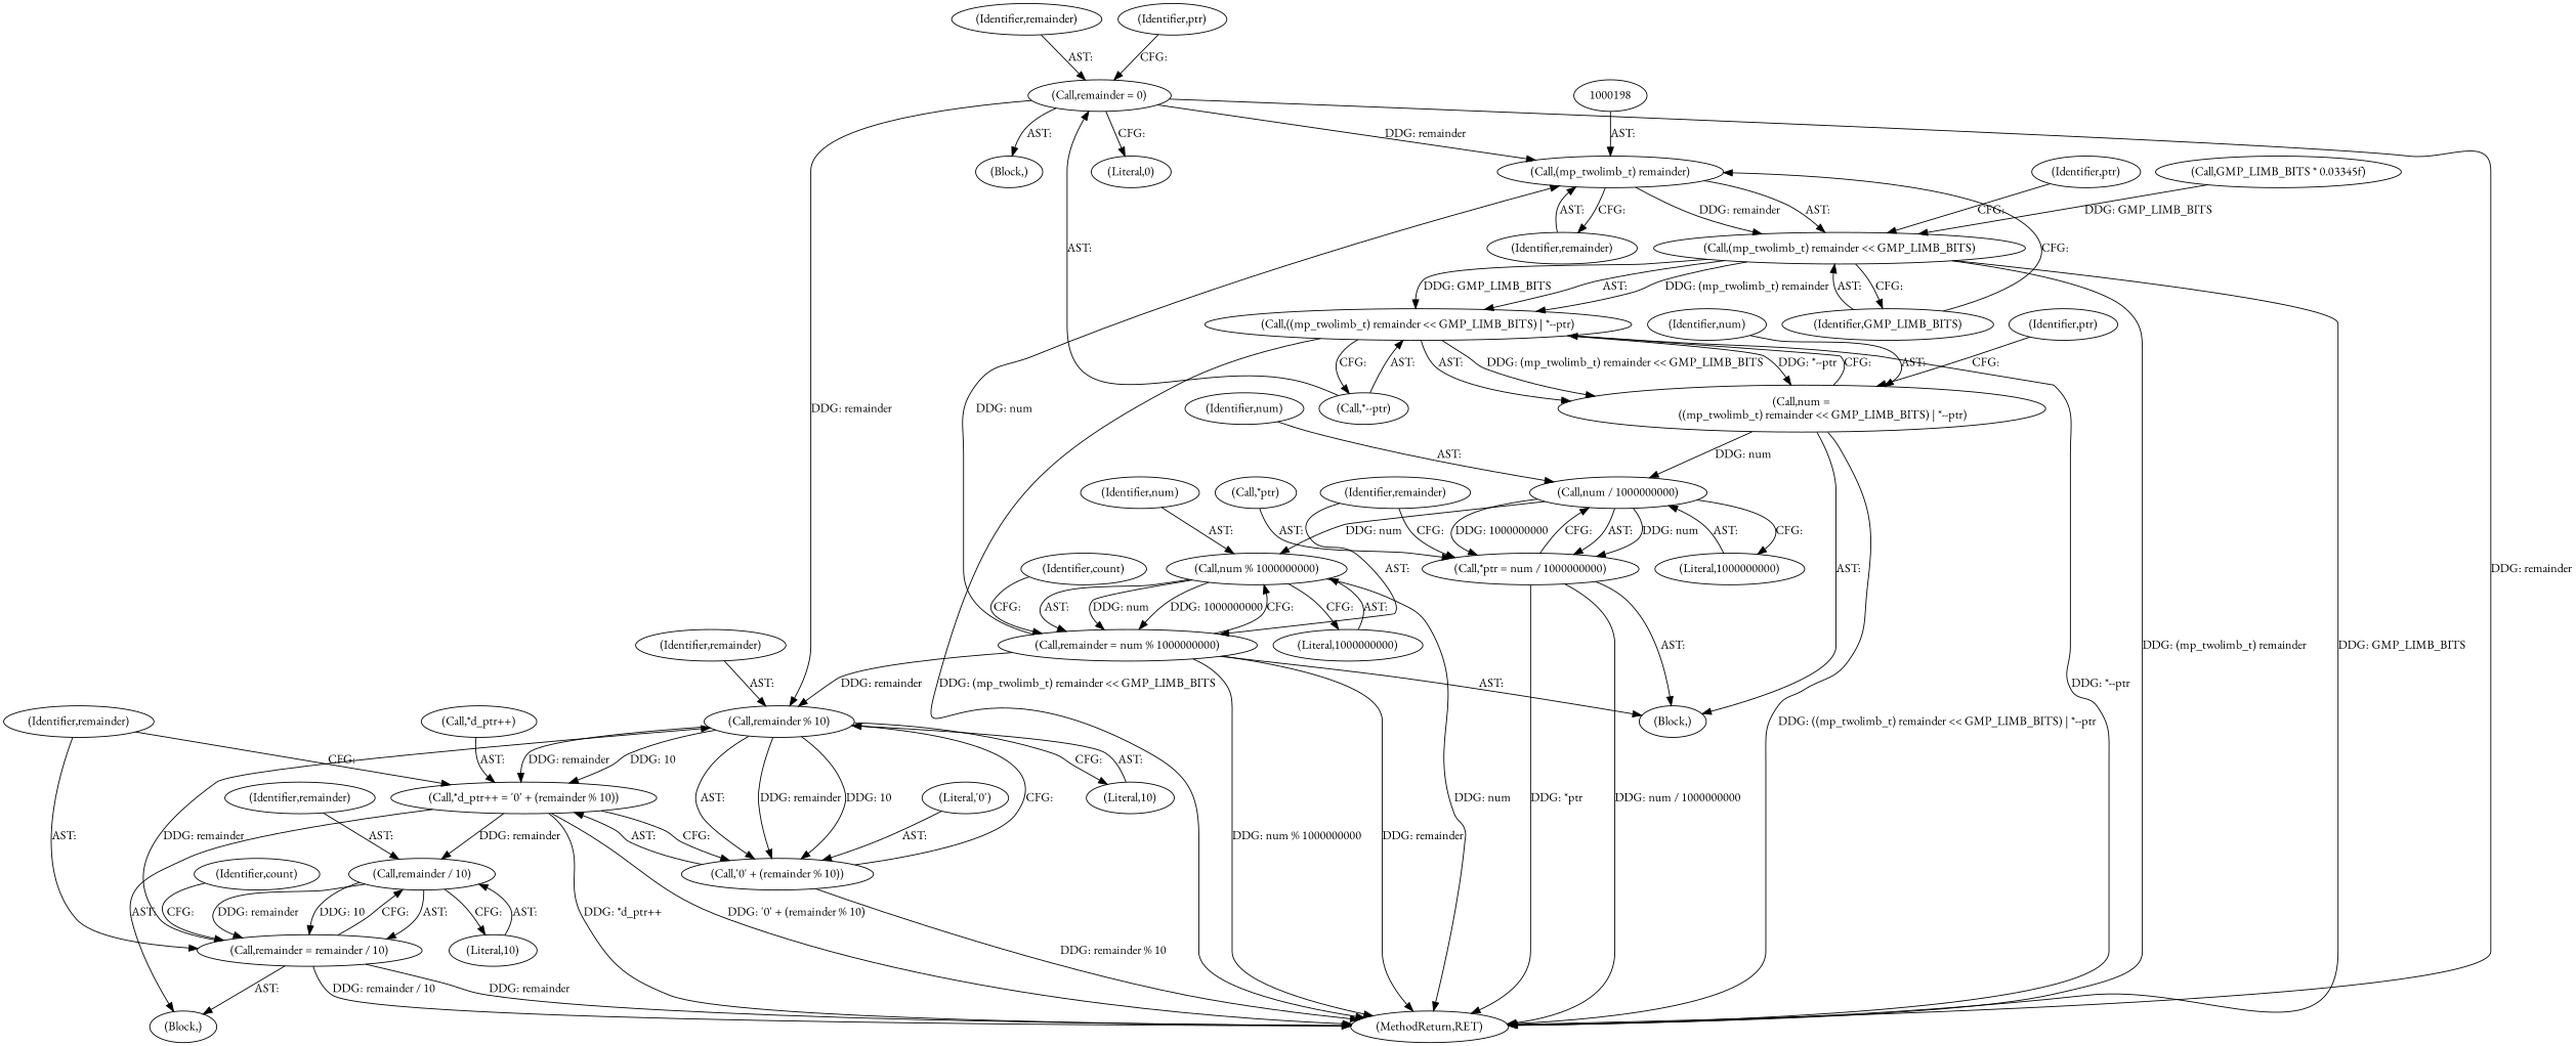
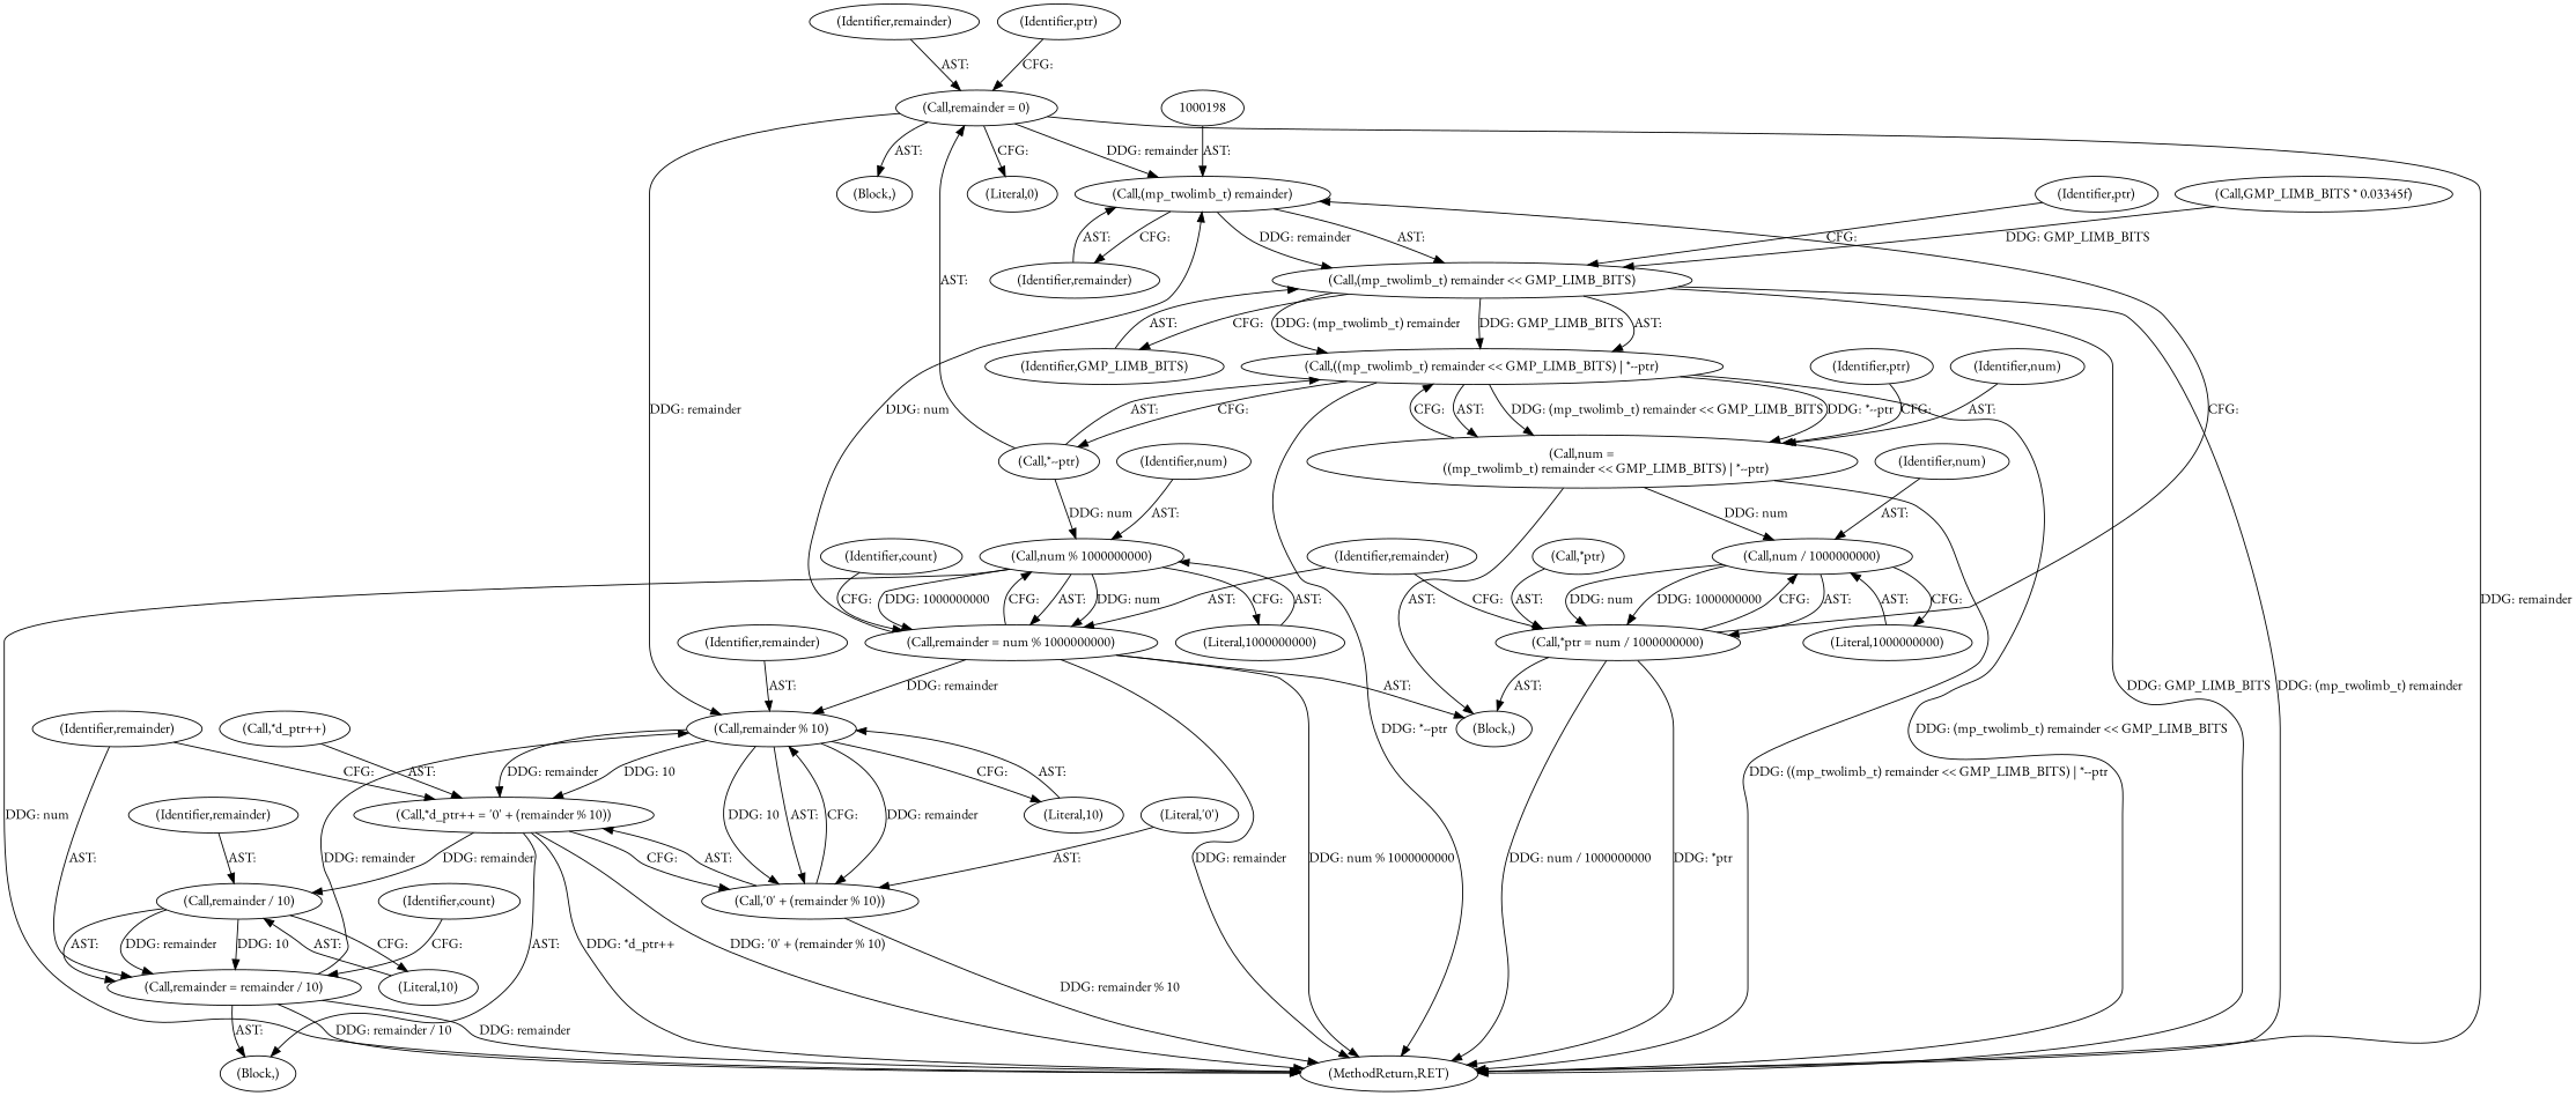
  digraph {
    fontname="EB Garamond"
    node [fontname="EB Garamond"]
    edge [fontname="EB Garamond"]
    n1 [label="(Call,remainder = 0)"]
    n2 [label="(Call,(mp_twolimb_t) remainder)"]
    n3 [label="(Call,remainder % 10)"]
    n4 [label="(Block,)"]
    n5 [label="(Literal,0)"]
    n6 [label="(MethodReturn,RET)"]
    n7 [label="(Call,(mp_twolimb_t) remainder << GMP_LIMB_BITS)"]
    n8 [label="(Identifier,remainder)"]
    n9 [label="(Call,*d_ptr++ = '0' + (remainder % 10))"]
    n10 [label="(Call,'0' + (remainder % 10))"]
    n11 [label="(Literal,10)"]
    n12 [label="(Call,((mp_twolimb_t) remainder << GMP_LIMB_BITS) | *--ptr)"]
    n13 [label="(Identifier,GMP_LIMB_BITS)"]
    n14 [label="(Call,num =\n                ((mp_twolimb_t) remainder << GMP_LIMB_BITS) | *--ptr)"]
    n15 [label="(Call,*--ptr)"]
    n16 [label="(Call,num / 1000000000)"]
    n17 [label="(Block,)"]
    n18 [label="(Call,*ptr = num / 1000000000)"]
    n19 [label="(Call,num % 1000000000)"]
    n20 [label="(Literal,1000000000)"]
    n21 [label="(Call,remainder = num % 1000000000)"]
    n22 [label="(Literal,1000000000)"]
    n23 [label="(Call,remainder / 10)"]
    n24 [label="(Block,)"]
    n25 [label="(Call,remainder = remainder / 10)"]
    n26 [label="(Literal,10)"]
    n27 [label="(Identifier,num)"]
    n28 [label="(Identifier,remainder)"]
    n29 [label="(Identifier,remainder)"]
    n30 [label="(Identifier,num)"]
    n31 [label="(Identifier,remainder)"]
    n32 [label="(Identifier,ptr)"]
    n33 [label="(Literal,'0')"]
    n34 [label="(Identifier,remainder)"]
    n35 [label="(Identifier,ptr)"]
    n36 [label="(Identifier,remainder)"]
    n37 [label="(Call,*d_ptr++)"]
    n38 [label="(Call,GMP_LIMB_BITS * 0.03345f)"]
    n39 [label="(Identifier,num)"]
    n40 [label="(Identifier,count)"]
    n41 [label="(Identifier,count)"]
    n42 [label="(Identifier,ptr)"]
    n43 [label="(Call,*ptr)"]
    1000198
    n1 -> n2 [label="DDG: remainder"]
    n1 -> n3 [label="DDG: remainder"]
    n1 -> n4 [label="AST: "]
    n1 -> n5 [label="CFG: "]
    n1 -> n6 [label="DDG: remainder"]
    n2 -> n7 [label="AST: "]
    n2 -> n7 [label="DDG: remainder"]
    n2 -> n8 [label="CFG: "]
    n3 -> n9 [label="DDG: remainder"]
    n3 -> n9 [label="DDG: 10"]
    n3 -> n10 [label="AST: "]
    n3 -> n10 [label="DDG: remainder"]
    n3 -> n10 [label="DDG: 10"]
    n3 -> n11 [label="CFG: "]
    n7 -> n6 [label="DDG: (mp_twolimb_t) remainder"]
    n7 -> n6 [label="DDG: GMP_LIMB_BITS"]
    n7 -> n12 [label="AST: "]
    n7 -> n12 [label="DDG: (mp_twolimb_t) remainder"]
    n7 -> n12 [label="DDG: GMP_LIMB_BITS"]
    n7 -> n13 [label="CFG: "]
    n8 -> n2 [label="AST: "]
    n9 -> n6 [label="DDG: *d_ptr++"]
    n9 -> n6 [label="DDG: '0' + (remainder % 10)"]
    n9 -> n10 [label="CFG: "]
    n9 -> n23 [label="DDG: remainder"]
    n9 -> n24 [label="AST: "]
    n10 -> n3 [label="CFG: "]
    n10 -> n6 [label="DDG: remainder % 10"]
    n10 -> n9 [label="AST: "]
    n11 -> n3 [label="AST: "]
    n12 -> n6 [label="DDG: *--ptr"]
    n12 -> n6 [label="DDG: (mp_twolimb_t) remainder << GMP_LIMB_BITS"]
    n12 -> n14 [label="AST: "]
    n12 -> n14 [label="DDG: (mp_twolimb_t) remainder << GMP_LIMB_BITS"]
    n12 -> n14 [label="DDG: *--ptr"]
    n12 -> n15 [label="CFG: "]
-   n13 -> n2 [label="CFG: "]
+   n18 -> n2 [label="CFG: "]
    n13 -> n7 [label="AST: "]
    n14 -> n6 [label="DDG: ((mp_twolimb_t) remainder << GMP_LIMB_BITS) | *--ptr"]
    n14 -> n12 [label="CFG: "]
    n14 -> n16 [label="DDG: num"]
    n14 -> n17 [label="AST: "]
    n15 -> n1 [label="AST: "]
    n15 -> n12 [label="AST: "]
    n16 -> n18 [label="AST: "]
    n16 -> n18 [label="DDG: num"]
    n16 -> n18 [label="DDG: 1000000000"]
-   n16 -> n19 [label="DDG: num"]
+   n15 -> n19 [label="DDG: num"]
    n16 -> n20 [label="CFG: "]
    n18 -> n6 [label="DDG: *ptr"]
    n18 -> n6 [label="DDG: num / 1000000000"]
    n18 -> n16 [label="CFG: "]
    n18 -> n17 [label="AST: "]
    n19 -> n6 [label="DDG: num"]
    n19 -> n21 [label="AST: "]
    n19 -> n21 [label="DDG: num"]
    n19 -> n21 [label="DDG: 1000000000"]
    n19 -> n22 [label="CFG: "]
    n20 -> n16 [label="AST: "]
    n21 -> n2 [label="DDG: num"]
    n21 -> n3 [label="DDG: remainder"]
    n21 -> n6 [label="DDG: num % 1000000000"]
    n21 -> n6 [label="DDG: remainder"]
    n21 -> n17 [label="AST: "]
    n21 -> n19 [label="CFG: "]
    n22 -> n19 [label="AST: "]
    n23 -> n25 [label="AST: "]
    n23 -> n25 [label="DDG: remainder"]
    n23 -> n25 [label="DDG: 10"]
    n23 -> n26 [label="CFG: "]
    n25 -> n3 [label="DDG: remainder"]
    n25 -> n6 [label="DDG: remainder"]
    n25 -> n6 [label="DDG: remainder / 10"]
-   n25 -> n23 [label="CFG: "]
    n25 -> n24 [label="AST: "]
    n26 -> n23 [label="AST: "]
    n27 -> n19 [label="AST: "]
    n28 -> n3 [label="AST: "]
    n29 -> n18 [label="CFG: "]
    n29 -> n21 [label="AST: "]
    n30 -> n16 [label="AST: "]
    n31 -> n9 [label="CFG: "]
    n31 -> n25 [label="AST: "]
    n32 -> n7 [label="CFG: "]
    n33 -> n10 [label="AST: "]
    n34 -> n1 [label="AST: "]
    n35 -> n14 [label="CFG: "]
    n36 -> n23 [label="AST: "]
    n37 -> n9 [label="AST: "]
    n38 -> n7 [label="DDG: GMP_LIMB_BITS"]
    n39 -> n14 [label="AST: "]
    n40 -> n25 [label="CFG: "]
    n41 -> n21 [label="CFG: "]
    n42 -> n1 [label="CFG: "]
    n43 -> n18 [label="AST: "]
    1000198 -> n2 [label="AST: "]
  }
